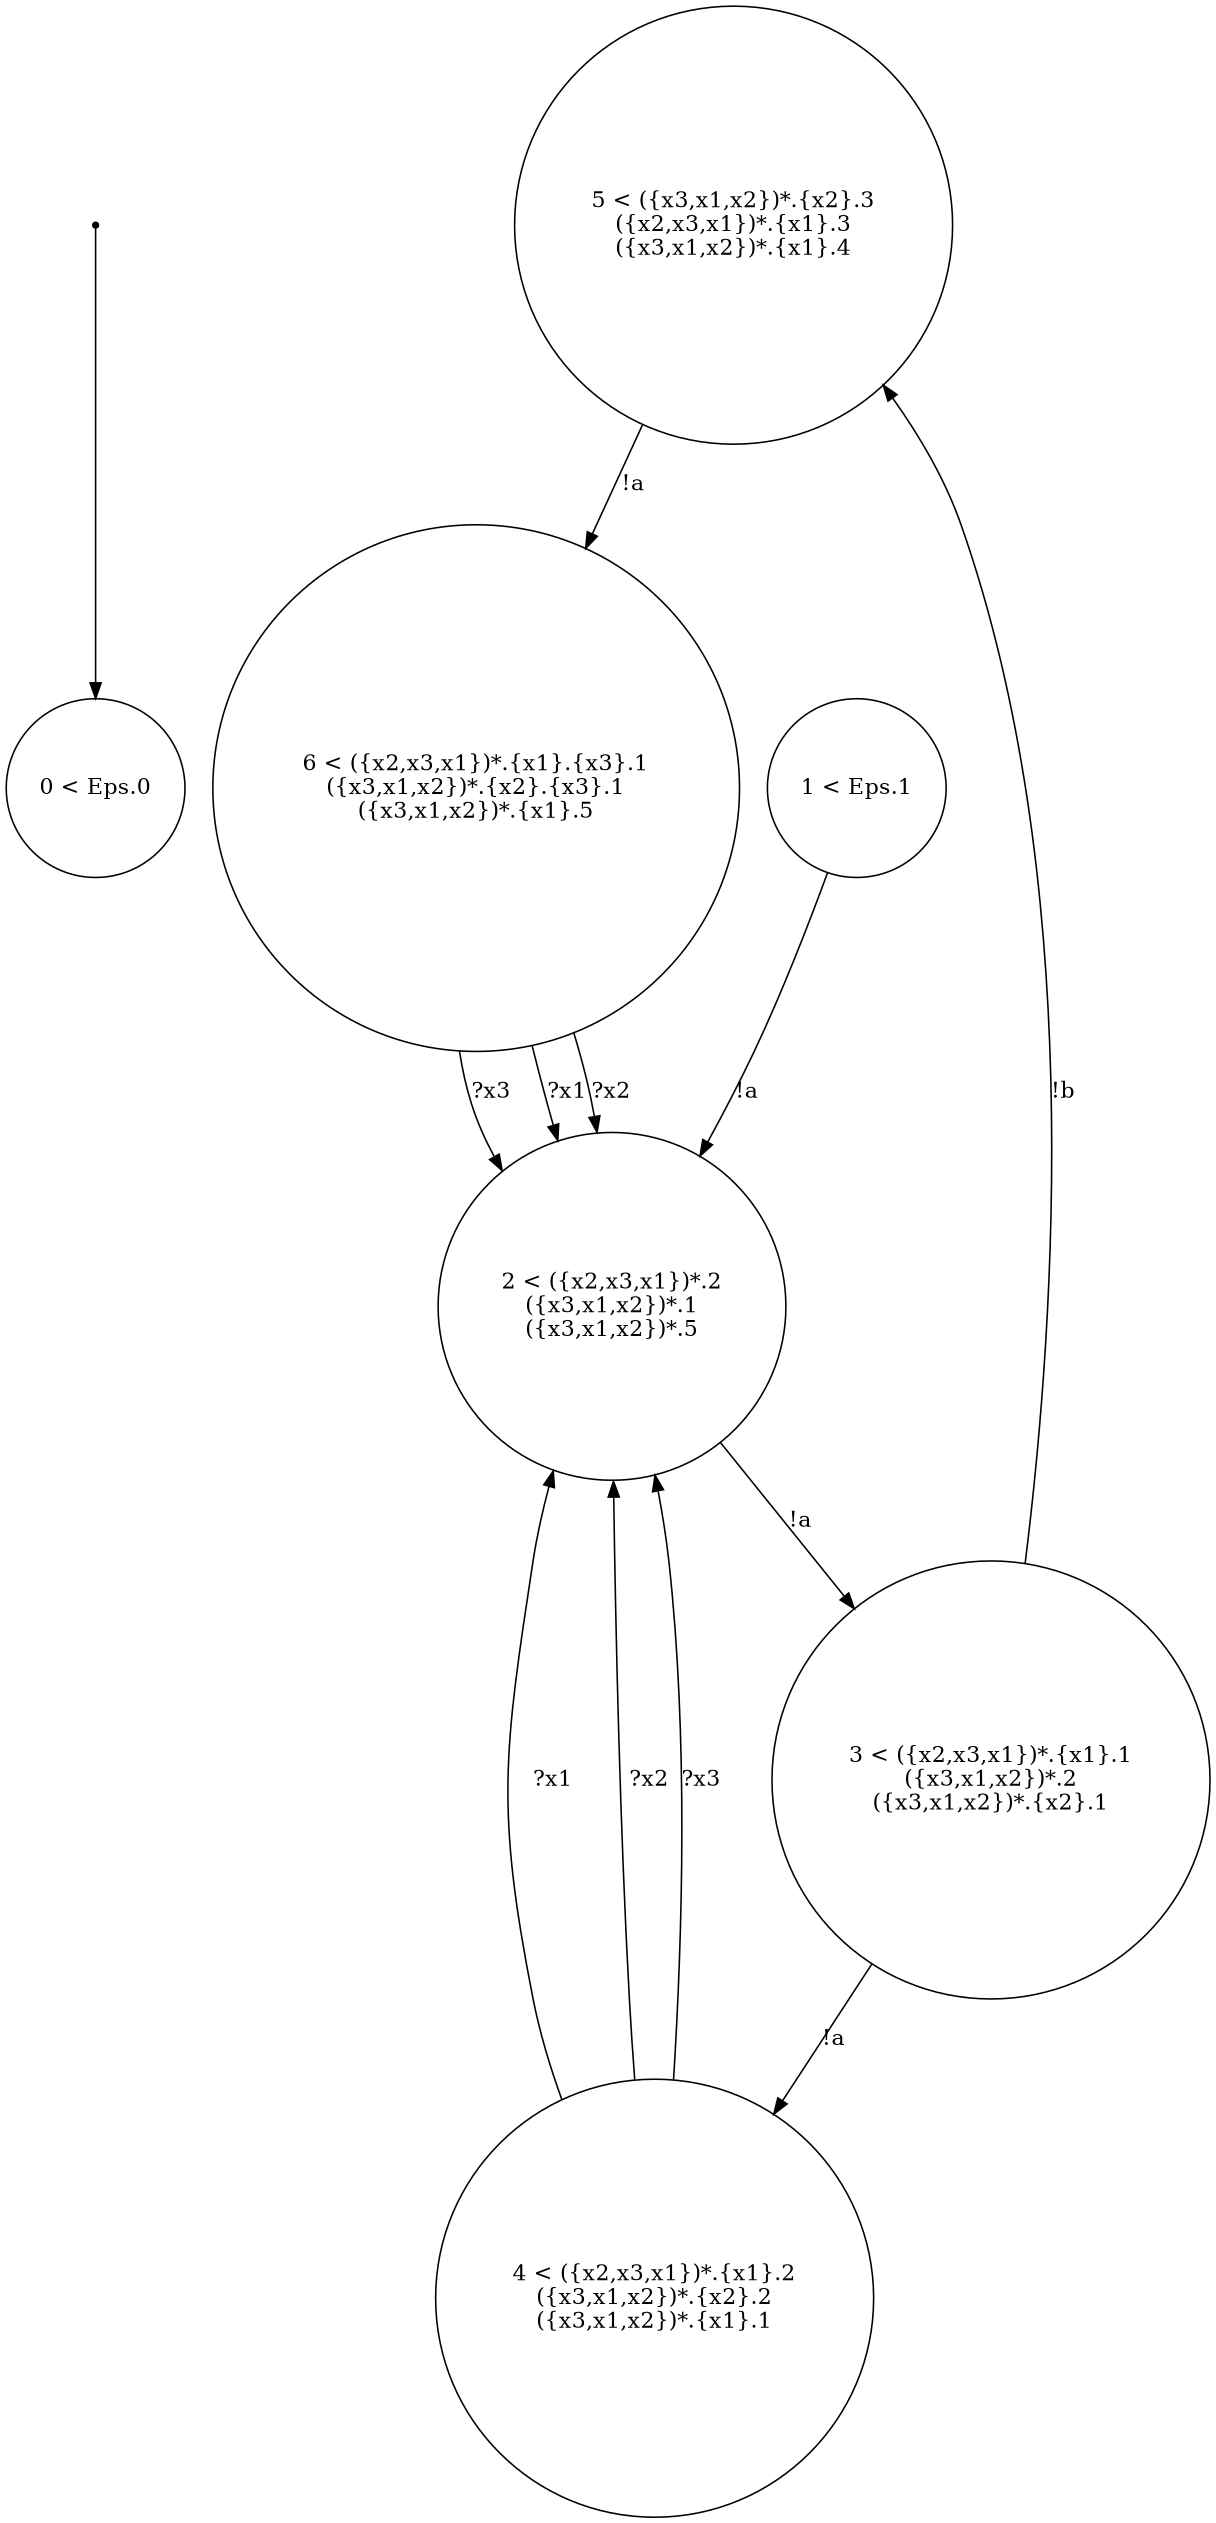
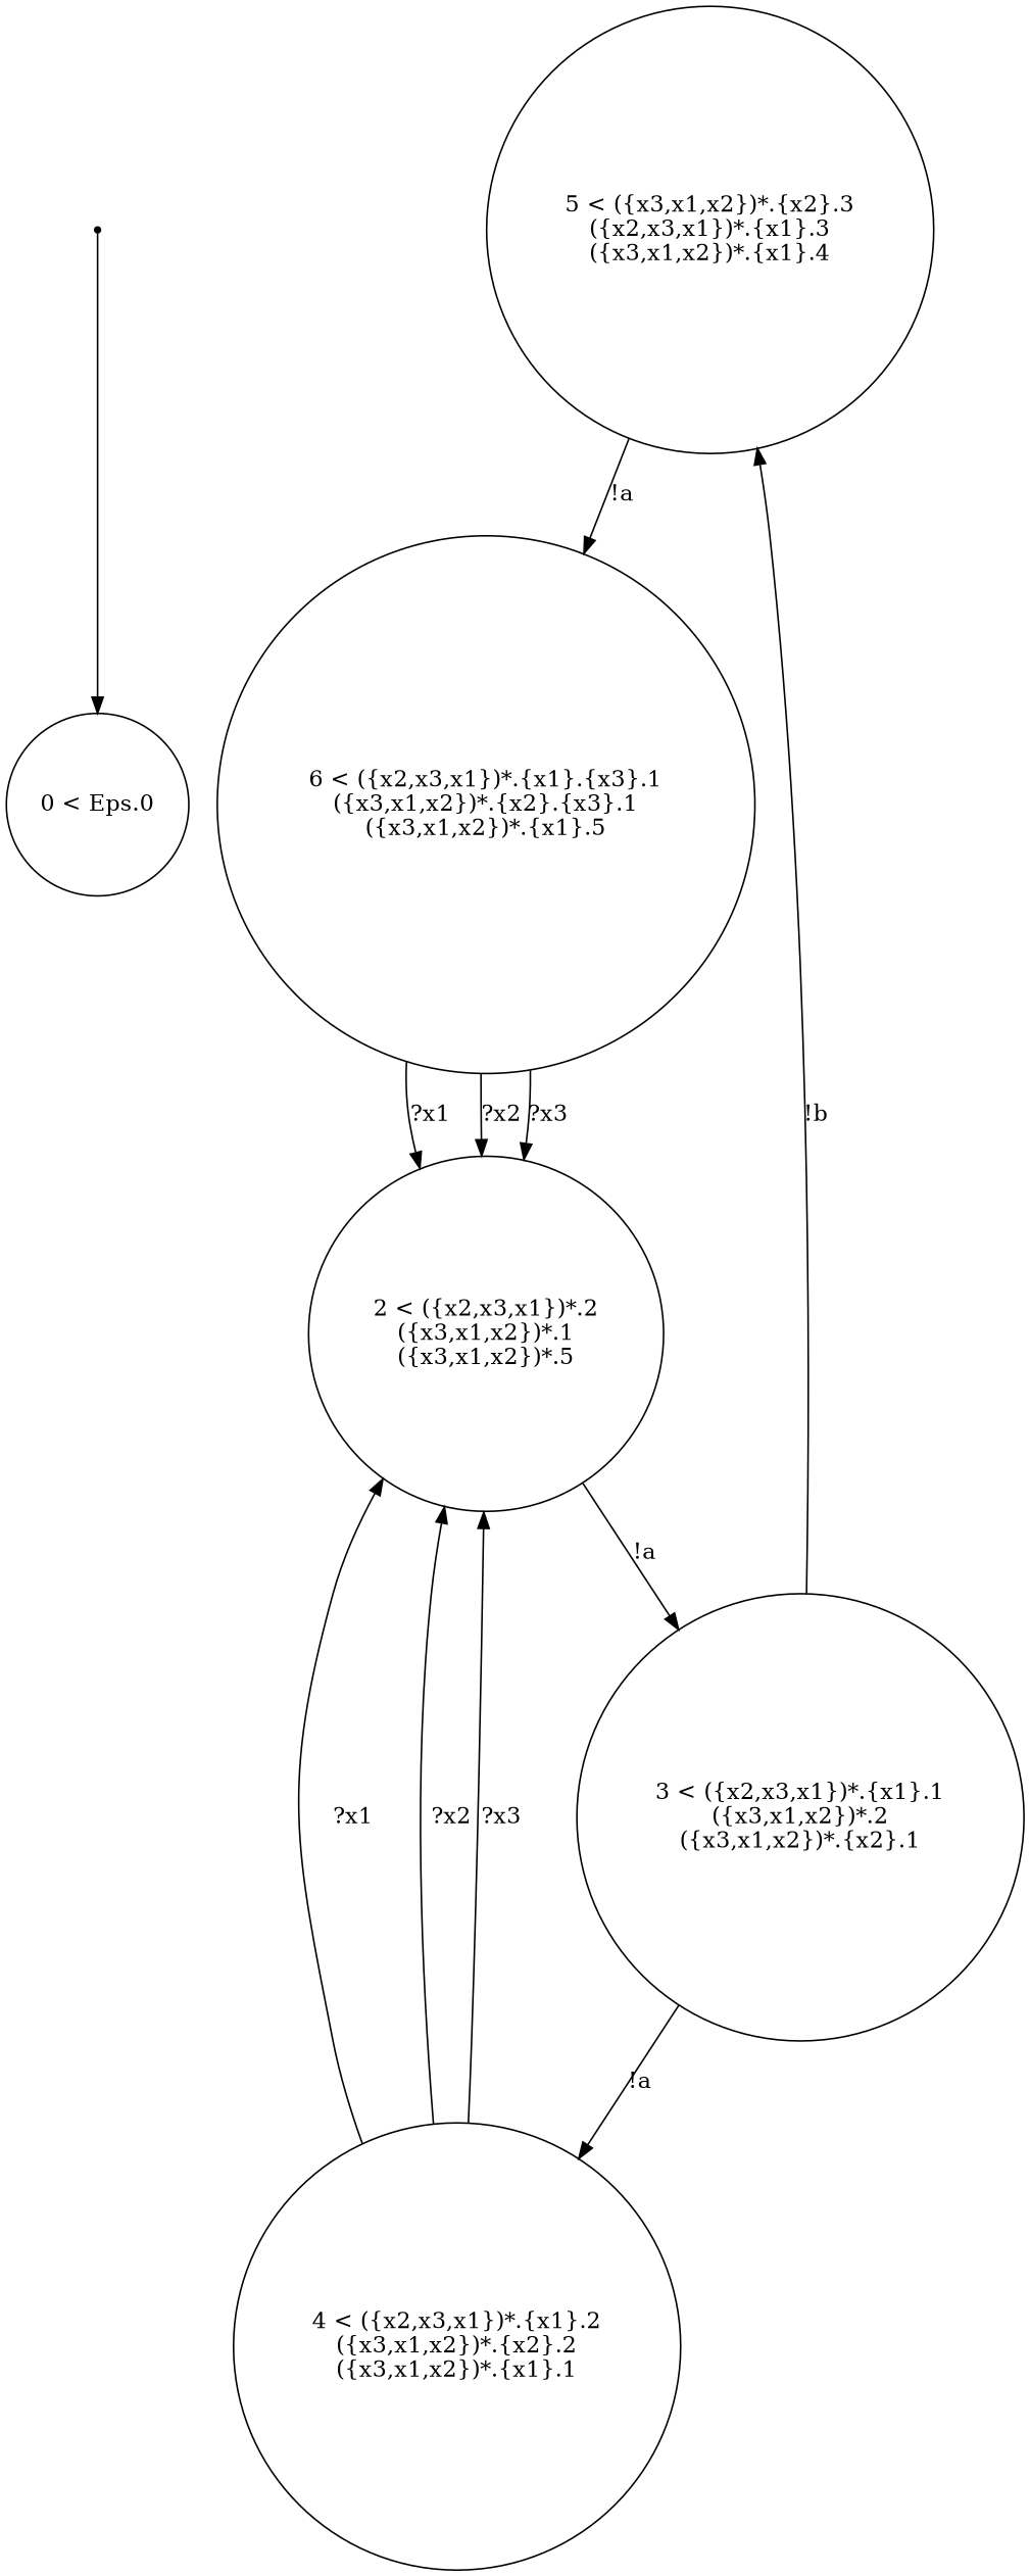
  digraph {
    node [shape=circle]
    ENTRY [shape=point]
    n2 [label="0 < Eps.0\n"]
    n3 [label="5 < ({x3,x1,x2})*.{x2}.3\n({x2,x3,x1})*.{x1}.3\n({x3,x1,x2})*.{x1}.4\n"]
    n4 [label="6 < ({x2,x3,x1})*.{x1}.{x3}.1\n({x3,x1,x2})*.{x2}.{x3}.1\n({x3,x1,x2})*.{x1}.5\n"]
    n5 [label="2 < ({x2,x3,x1})*.2\n({x3,x1,x2})*.1\n({x3,x1,x2})*.5\n"]
    n6 [label="3 < ({x2,x3,x1})*.{x1}.1\n({x3,x1,x2})*.2\n({x3,x1,x2})*.{x2}.1\n"]
    n7 [label="4 < ({x2,x3,x1})*.{x1}.2\n({x3,x1,x2})*.{x2}.2\n({x3,x1,x2})*.{x1}.1\n"]
-   n8 [label="1 < Eps.1\n"]
    ENTRY -> n2
    n3 -> n4 [label="!a"]
    n4 -> n5 [label="?x3"]
    n4 -> n5 [label="?x1"]
    n4 -> n5 [label="?x2"]
    n5 -> n6 [label="!a"]
    n6 -> n3 [label="!b"]
    n6 -> n7 [label="!a"]
    n7 -> n5 [label="?x1"]
    n7 -> n5 [label="?x2"]
    n7 -> n5 [label="?x3"]
-   n8 -> n5 [label="!a"]
  }
